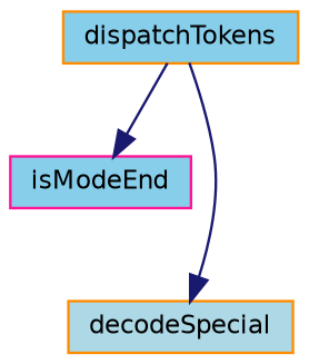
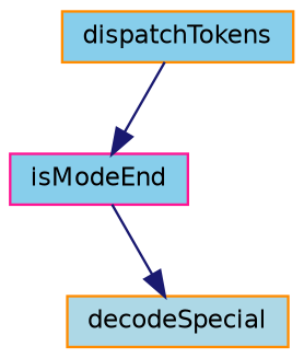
  digraph {
    rankdir=TB
    node [color=darkorange fillcolor=skyblue fontname=Helvetica fontsize=10 shape=record style=filled]
    edge [color=midnightblue fontname=Helvetica fontsize=10 labelfontname=Helvetica labelfontsize=10 style=solid]
    n1 [fontcolor=black height=0.2 label=dispatchTokens width=0.4]
    n2 [color=deeppink height=0.2 label=isModeEnd width=0.4]
    n3 [fillcolor=lightblue height=0.2 label=decodeSpecial width=0.4]
    n1 -> n2
-   n1 -> n3
+   n2 -> n3
  }
